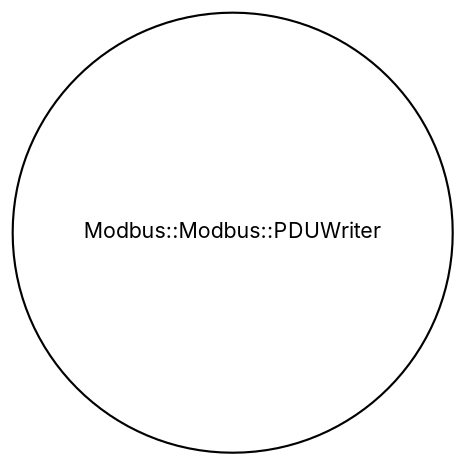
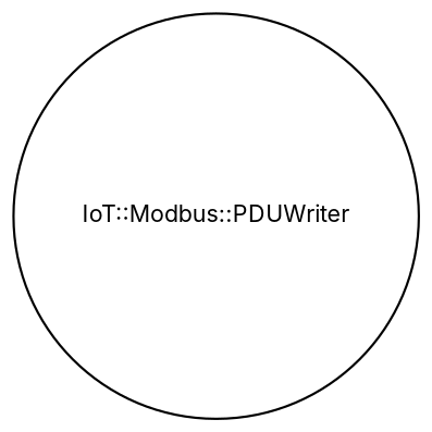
  digraph {
    rankdir=LR
    fontname=Inter
-   n1 [color=black fillcolor=white fontname=Inter fontsize=10 height=0.2 label="Modbus::Modbus::PDUWriter" shape=circle style=filled width=0.4]
+   n1 [color=black fillcolor=white fontname=Inter fontsize=10 height=0.2 label="IoT::Modbus::PDUWriter" shape=circle style=filled width=0.4]
  }
